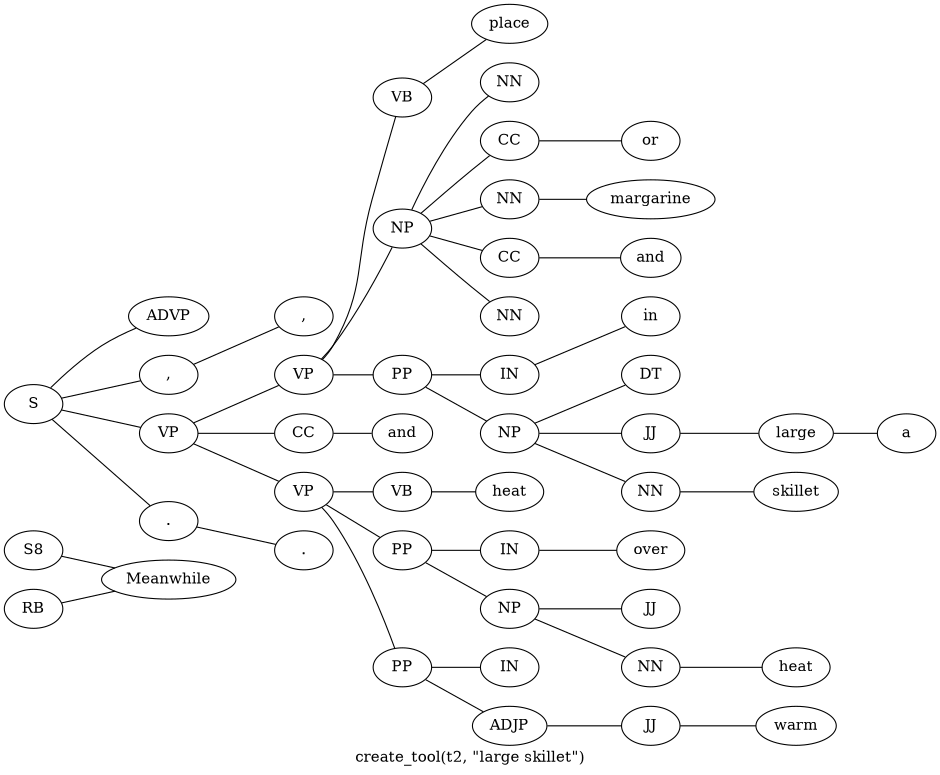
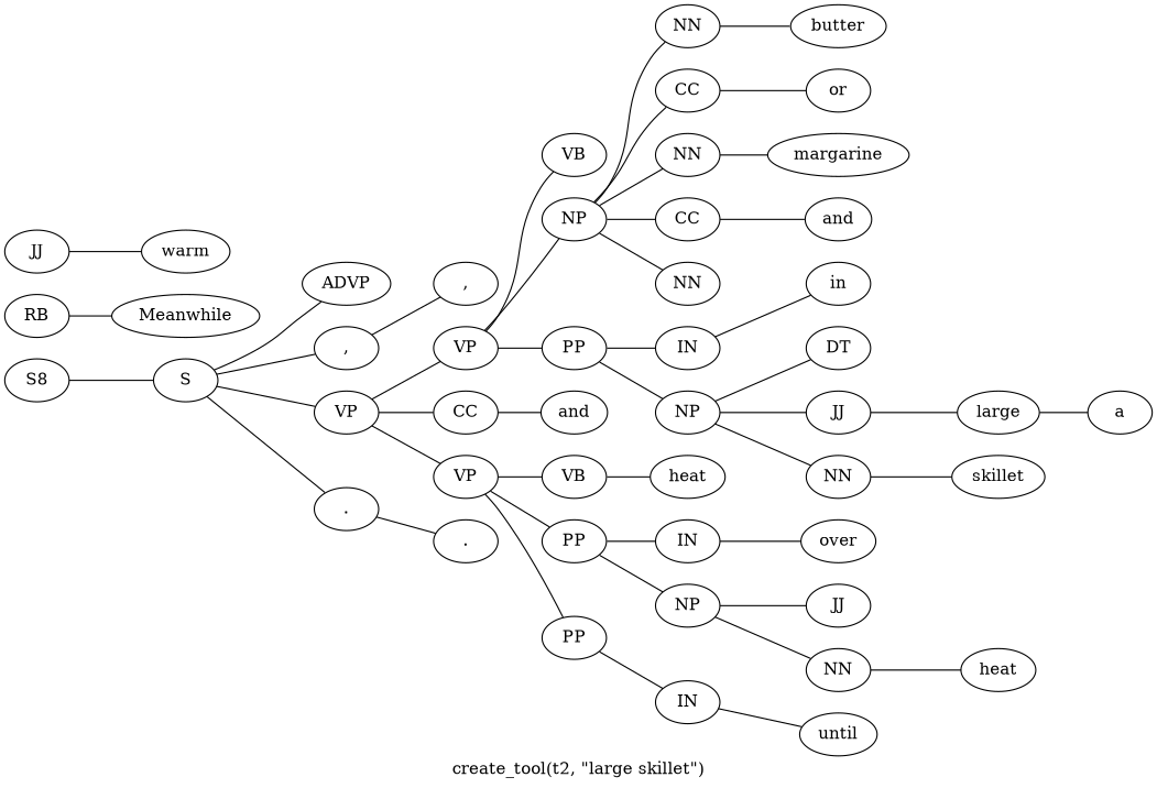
  graph {
    label="create_tool(t2, \"large skillet\")"
    rankdir=LR
    n1 [label=S8]
    n2 [label=S]
    n3 [label=ADVP]
    n4 [label=","]
    n5 [label=VP]
    n6 [label="."]
    n7 [label=","]
    n8 [label=VP]
    n9 [label=CC]
    n10 [label=VP]
    n11 [label="."]
    n12 [label=RB]
    n13 [label=Meanwhile]
    n14 [label=VB]
    n15 [label=NP]
    n16 [label=PP]
    n17 [label=and]
    n18 [label=VB]
    n19 [label=PP]
    n20 [label=PP]
-   n21 [label=place]
    n22 [label=NN]
    n23 [label=CC]
    n24 [label=NN]
    n25 [label=CC]
    n26 [label=NN]
    n27 [label=IN]
    n28 [label=NP]
+   n29 [label=butter]
    n30 [label=or]
    n31 [label=margarine]
    n32 [label=and]
    n33 [label=in]
    n34 [label=DT]
    n35 [label=JJ]
    n36 [label=NN]
    n37 [label=large]
    n38 [label=skillet]
    n39 [label=a]
    n40 [label=heat]
    n41 [label=IN]
    n42 [label=NP]
    n43 [label=IN]
-   n44 [label=ADJP]
    n45 [label=over]
    n46 [label=JJ]
    n47 [label=NN]
    n48 [label=heat]
+   n49 [label=until]
    n50 [label=JJ]
    n51 [label=warm]
-   n1 -- n13
+   n1 -- n2
    n2 -- n3
    n2 -- n4
    n2 -- n5
    n2 -- n6
    n4 -- n7
    n5 -- n8
    n5 -- n9
    n5 -- n10
    n6 -- n11
    n8 -- n14
    n8 -- n15
    n8 -- n16
    n9 -- n17
    n10 -- n18
    n10 -- n19
    n10 -- n20
    n12 -- n13
-   n14 -- n21
    n15 -- n22
    n15 -- n23
    n15 -- n24
    n15 -- n25
    n15 -- n26
    n16 -- n27
    n16 -- n28
    n18 -- n40
    n19 -- n41
    n19 -- n42
    n20 -- n43
-   n20 -- n44
+   n22 -- n29
    n23 -- n30
    n24 -- n31
    n25 -- n32
    n27 -- n33
    n28 -- n34
    n28 -- n35
    n28 -- n36
    n35 -- n37
    n36 -- n38
    n37 -- n39
    n41 -- n45
    n42 -- n46
    n42 -- n47
-   n44 -- n50
+   n43 -- n49
    n47 -- n48
    n50 -- n51
  }
